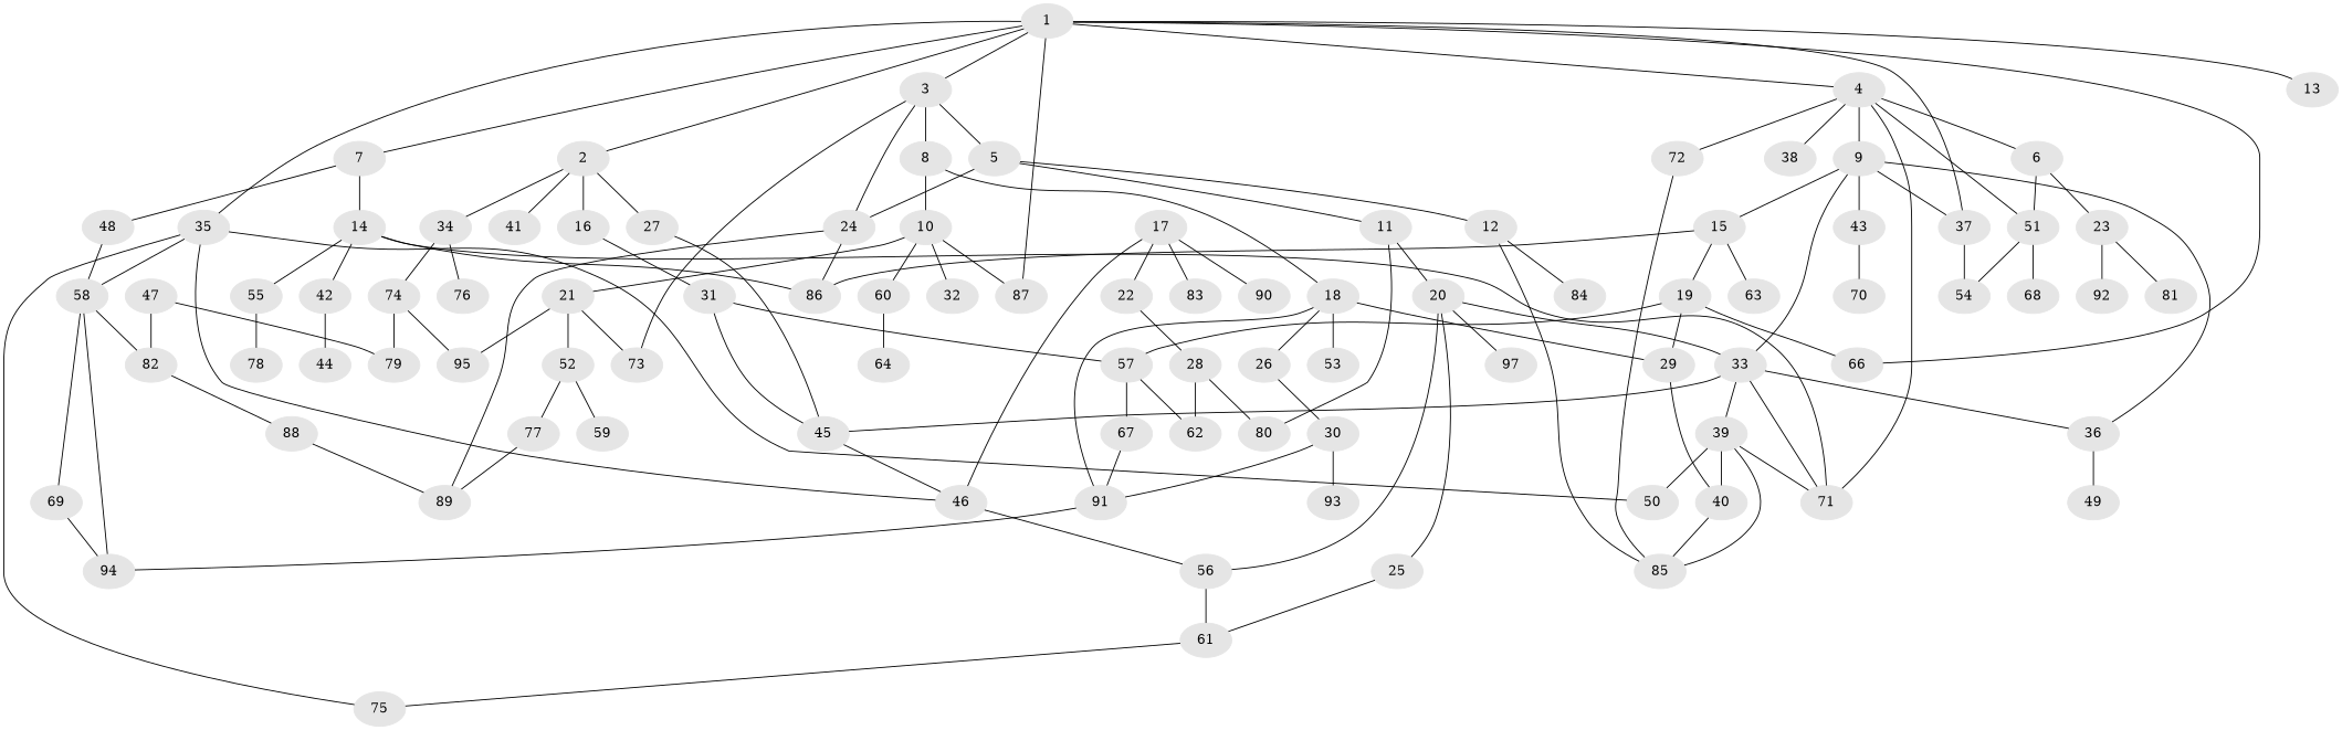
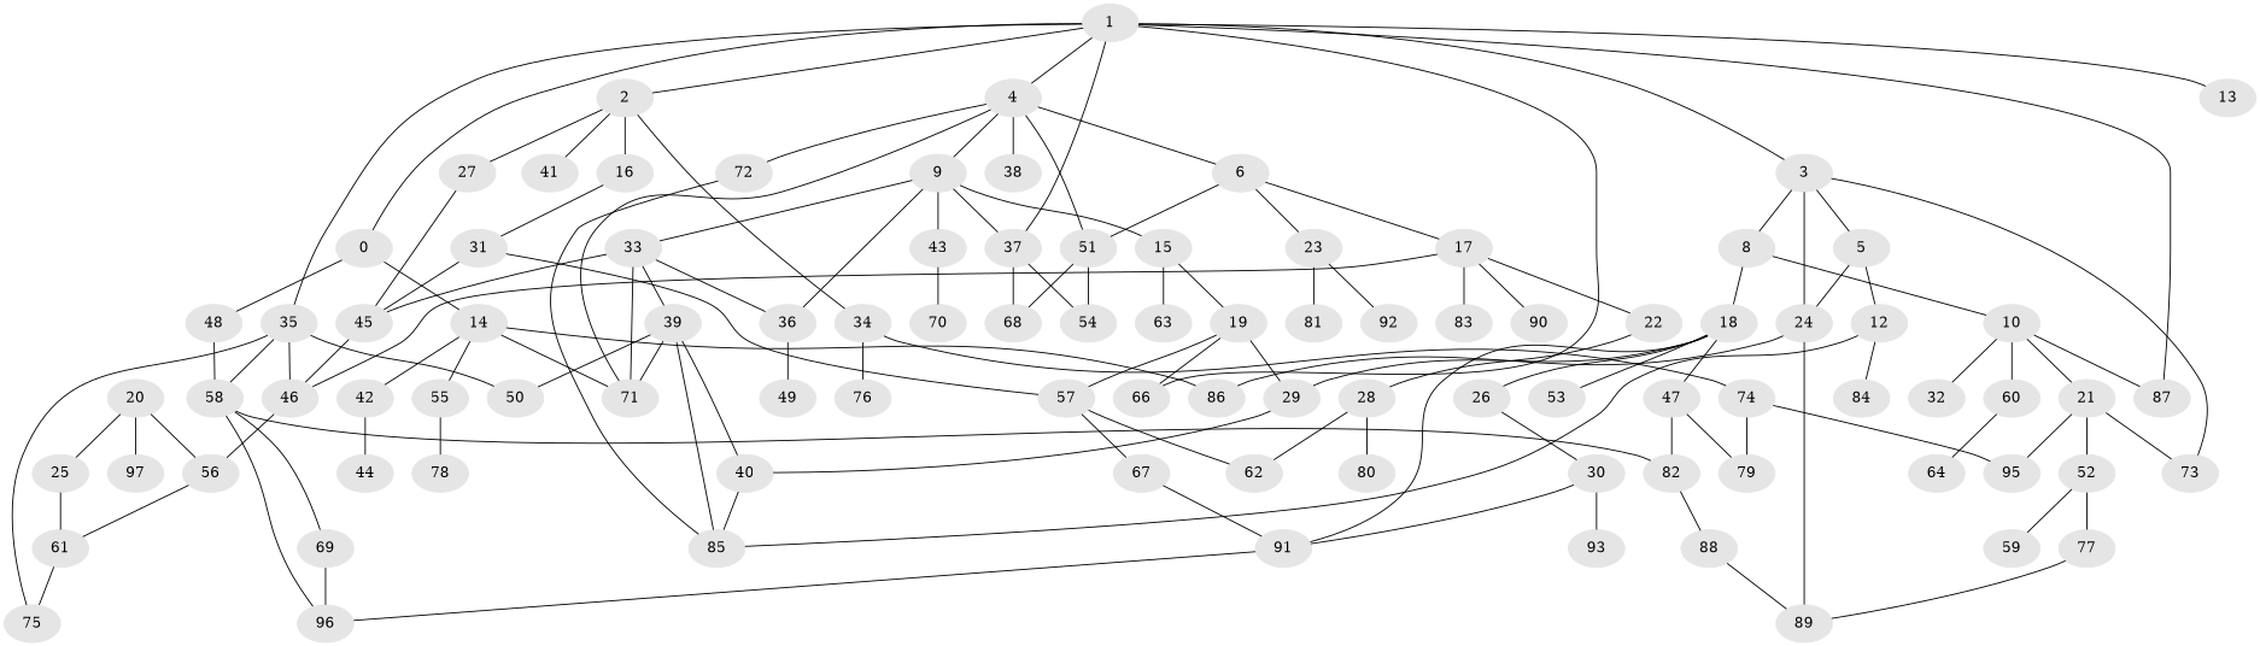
  graph {
    node [color=gray90 style=filled]
    1
    2
    3
    4
-   7
+   7 [label=0]
    13
    35
    37
    66
    87
    16
    27
    34
    41
    5
    8
    24
    73
    6
    9
    38
    51
    71
    72
    14
    48
    46
    50
    58
    75
    54
    68
    31
    45
    74
    76
-   11
    12
    10
    18
    86
    89
    17
    23
    15
    33
    36
    43
    85
    20
    80
    84
    22
    83
    90
    81
    92
    42
    55
    21
    32
    60
    26
    29
    47
    53
    91
    19
    63
    39
    49
    70
    52
    95
    64
    25
    56
    97
    44
    78
    57
    28
    30
    40
    79
    82
-   94
+   94 [label=96]
    62
    67
    61
    59
    77
    93
    69
    88
    1 -- 2
    1 -- 3
    1 -- 4
    1 -- 7
    1 -- 13
    1 -- 35
    1 -- 37
    1 -- 66
    1 -- 87
    2 -- 16
    2 -- 27
    2 -- 34
    2 -- 41
    3 -- 5
    3 -- 8
    3 -- 24
    3 -- 73
    4 -- 6
    4 -- 9
    4 -- 38
    4 -- 51
    4 -- 71
    4 -- 72
    7 -- 14
    7 -- 48
    35 -- 46
    35 -- 50
    35 -- 58
    35 -- 75
    37 -- 54
+   37 -- 68
    16 -- 31
    27 -- 45
    34 -- 74
    34 -- 76
    5 -- 24
-   5 -- 11
    5 -- 12
    8 -- 10
    8 -- 18
    24 -- 86
    24 -- 89
    6 -- 51
+   6 -- 17
    6 -- 23
    9 -- 37
    9 -- 15
    9 -- 33
    9 -- 36
    9 -- 43
    51 -- 54
    51 -- 68
    72 -- 85
    14 -- 71
    14 -- 86
    14 -- 42
    14 -- 55
    48 -- 58
    46 -- 56
    58 -- 82
    58 -- 94
    58 -- 69
    31 -- 45
    31 -- 57
    45 -- 46
    74 -- 95
    74 -- 79
-   11 -- 20
-   11 -- 80
    12 -- 85
    12 -- 84
    10 -- 87
    10 -- 21
    10 -- 32
    10 -- 60
    18 -- 26
    18 -- 29
+   18 -- 47
    18 -- 53
    18 -- 91
    17 -- 46
    17 -- 22
    17 -- 83
    17 -- 90
    23 -- 81
    23 -- 92
-   15 -- 86
    15 -- 19
    15 -- 63
    33 -- 71
    33 -- 45
    33 -- 36
    33 -- 39
    36 -- 49
    43 -- 70
-   20 -- 33
    20 -- 25
    20 -- 56
    20 -- 97
    22 -- 28
    42 -- 44
    55 -- 78
    21 -- 73
    21 -- 52
    21 -- 95
    60 -- 64
    26 -- 30
    29 -- 40
    47 -- 79
    47 -- 82
    91 -- 94
    19 -- 66
    19 -- 29
    19 -- 57
    39 -- 71
    39 -- 50
    39 -- 85
    39 -- 40
    52 -- 59
    52 -- 77
    25 -- 61
    56 -- 61
    57 -- 62
    57 -- 67
    28 -- 80
    28 -- 62
    30 -- 91
    30 -- 93
    40 -- 85
    82 -- 88
    67 -- 91
    61 -- 75
    77 -- 89
    69 -- 94
    88 -- 89
  }
